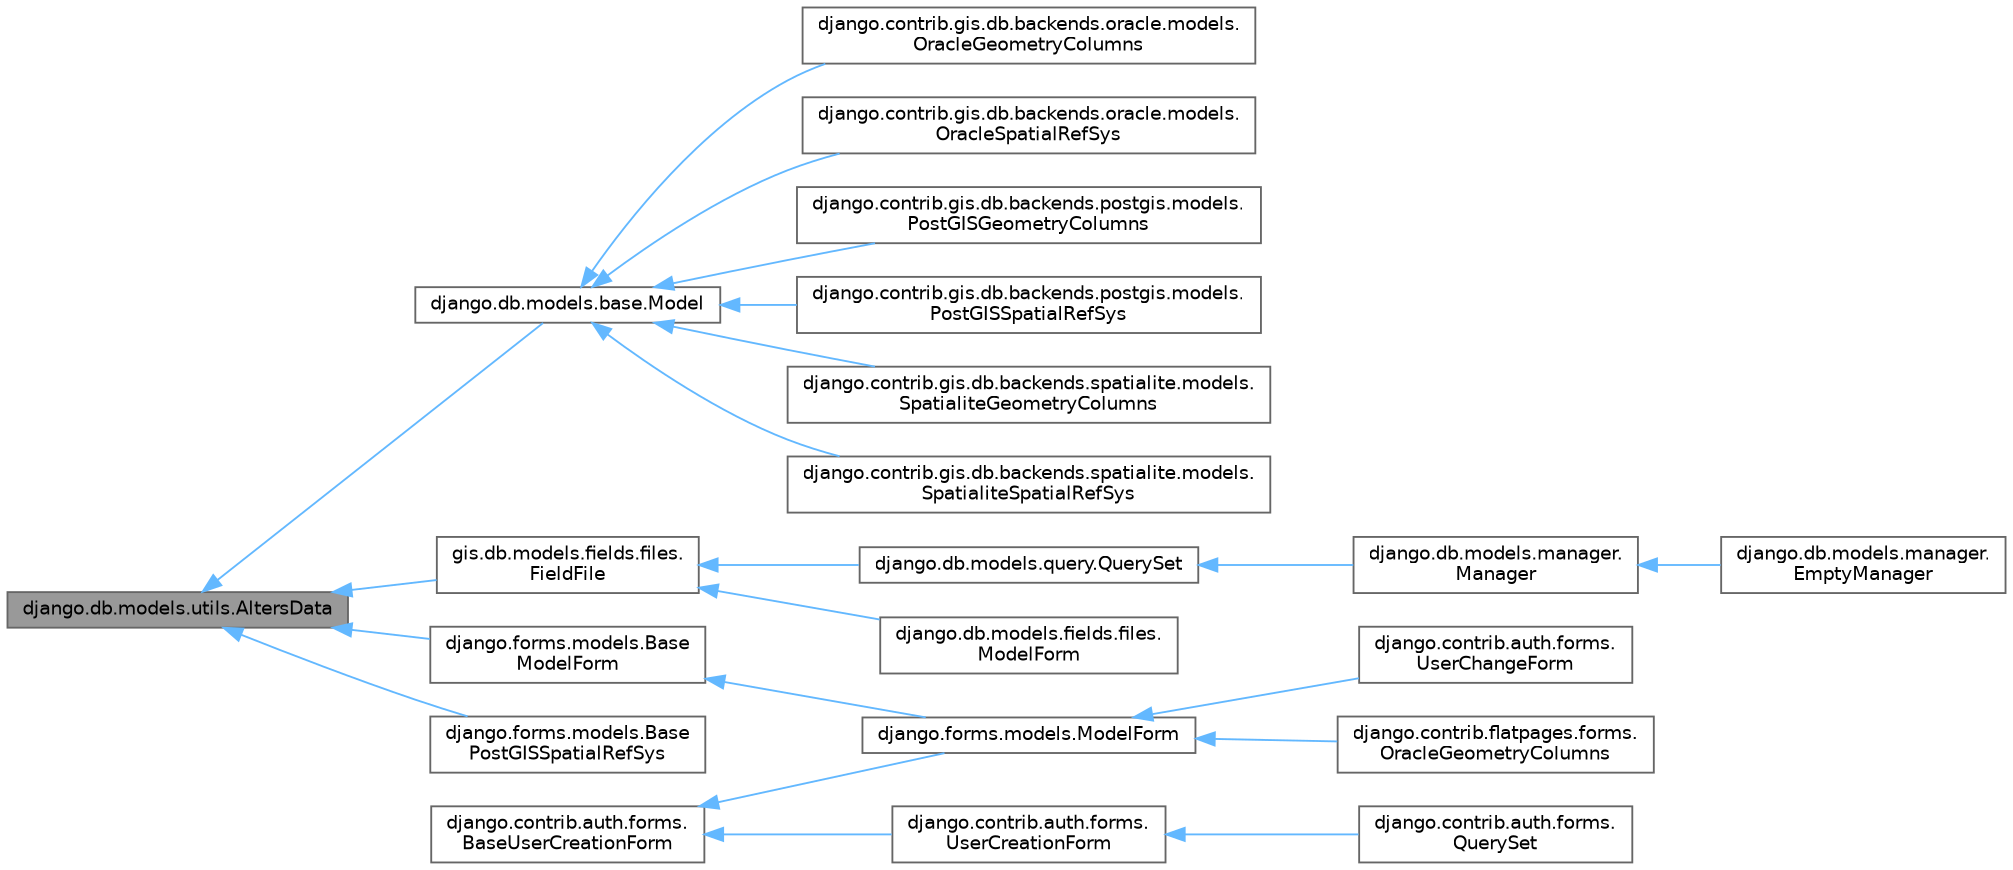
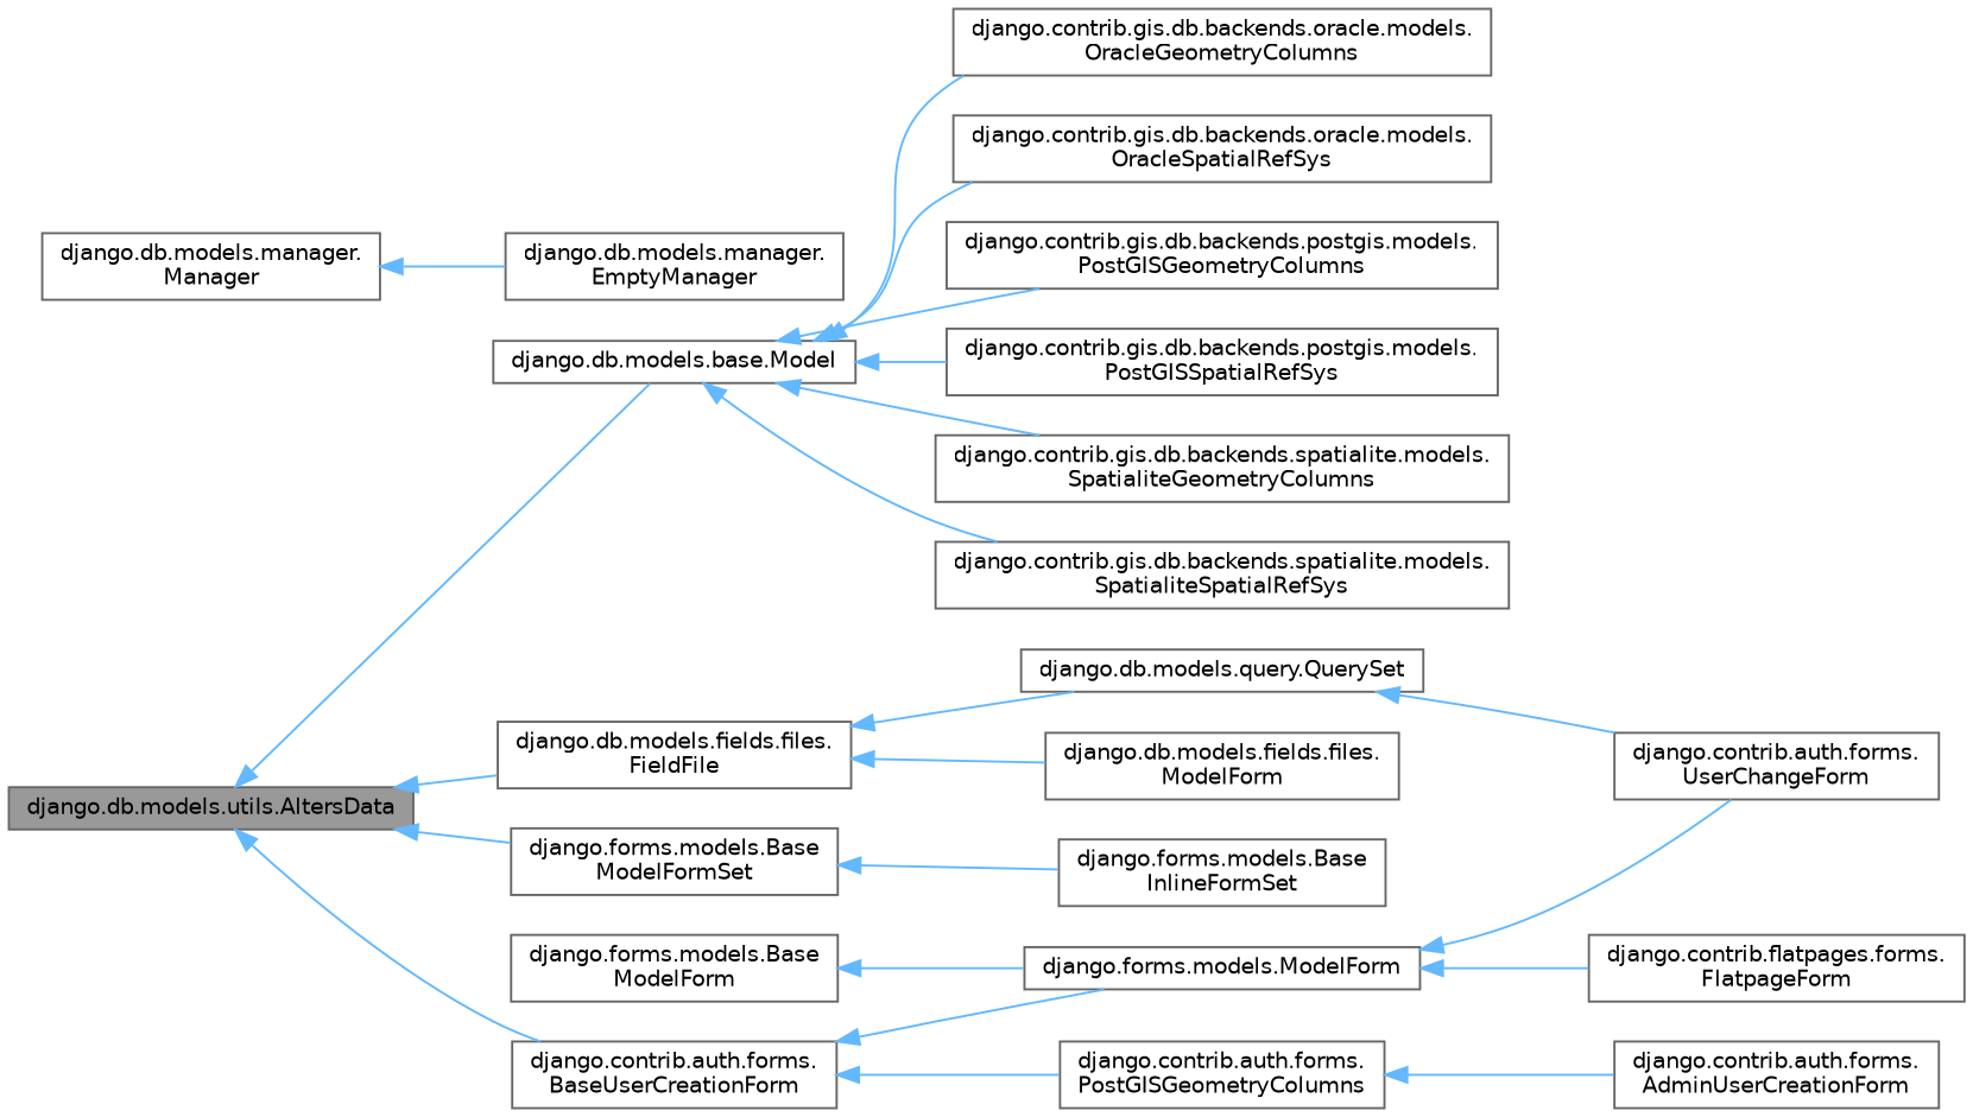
  digraph {
    rankdir=LR
    node [color=gray40 fillcolor=white fontname=Helvetica fontsize=10 shape=box style=filled]
    edge [color=steelblue1 dir=back fontname=Helvetica fontsize=10 labelfontname=Helvetica labelfontsize=10 style=solid]
    n1 [fillcolor=grey60 fontcolor=black height=0.2 label="django.db.models.utils.AltersData" width=0.4]
    n2 [height=0.2 label="django.db.models.base.Model" width=0.4]
-   n3 [height=0.2 label="gis.db.models.fields.files.\lFieldFile" width=0.4]
+   n3 [height=0.2 label="django.db.models.fields.files.\lFieldFile" width=0.4]
    n4 [height=0.2 label="django.forms.models.Base\lModelForm" width=0.4]
-   n5 [height=0.2 label="django.forms.models.Base\lPostGISSpatialRefSys" width=0.4]
+   n5 [height=0.2 label="django.forms.models.Base\lModelFormSet" width=0.4]
    n6 [height=0.2 label="django.contrib.gis.db.backends.oracle.models.\lOracleGeometryColumns" width=0.4]
    n7 [height=0.2 label="django.contrib.gis.db.backends.oracle.models.\lOracleSpatialRefSys" width=0.4]
    n8 [height=0.2 label="django.contrib.gis.db.backends.postgis.models.\lPostGISGeometryColumns" width=0.4]
    n9 [height=0.2 label="django.contrib.gis.db.backends.postgis.models.\lPostGISSpatialRefSys" width=0.4]
    n10 [height=0.2 label="django.contrib.gis.db.backends.spatialite.models.\lSpatialiteGeometryColumns" width=0.4]
    n11 [height=0.2 label="django.contrib.gis.db.backends.spatialite.models.\lSpatialiteSpatialRefSys" width=0.4]
    n12 [height=0.2 label="django.db.models.query.QuerySet" width=0.4]
    n13 [height=0.2 label="django.db.models.fields.files.\lModelForm" width=0.4]
    n14 [height=0.2 label="django.db.models.manager.\lManager" width=0.4]
    n15 [height=0.2 label="django.forms.models.ModelForm" width=0.4]
+   n16 [height=0.2 label="django.forms.models.Base\lInlineFormSet" width=0.4]
    n17 [height=0.2 label="django.db.models.manager.\lEmptyManager" width=0.4]
    n18 [height=0.2 label="django.contrib.auth.forms.\lUserChangeForm" width=0.4]
-   n19 [height=0.2 label="django.contrib.flatpages.forms.\lOracleGeometryColumns" width=0.4]
+   n19 [height=0.2 label="django.contrib.flatpages.forms.\lFlatpageForm" width=0.4]
    n20 [height=0.2 label="django.contrib.auth.forms.\lBaseUserCreationForm" width=0.4]
-   n21 [height=0.2 label="django.contrib.auth.forms.\lUserCreationForm" width=0.4]
-   n22 [height=0.2 label="django.contrib.auth.forms.\lQuerySet" width=0.4]
+   n21 [height=0.2 label="django.contrib.auth.forms.\lPostGISGeometryColumns" width=0.4]
+   n22 [height=0.2 label="django.contrib.auth.forms.\lAdminUserCreationForm" width=0.4]
    n1 -> n2
    n1 -> n3
-   n1 -> n4
+   n1 -> n20
    n1 -> n5
    n2 -> n6
    n2 -> n7
    n2 -> n8
    n2 -> n9
    n2 -> n10
    n2 -> n11
    n3 -> n12
    n3 -> n13
    n4 -> n15
-   n12 -> n14
+   n5 -> n16
+   n12 -> n18
    n14 -> n17
    n15 -> n18
    n15 -> n19
    n20 -> n15
    n20 -> n21
    n21 -> n22
  }
